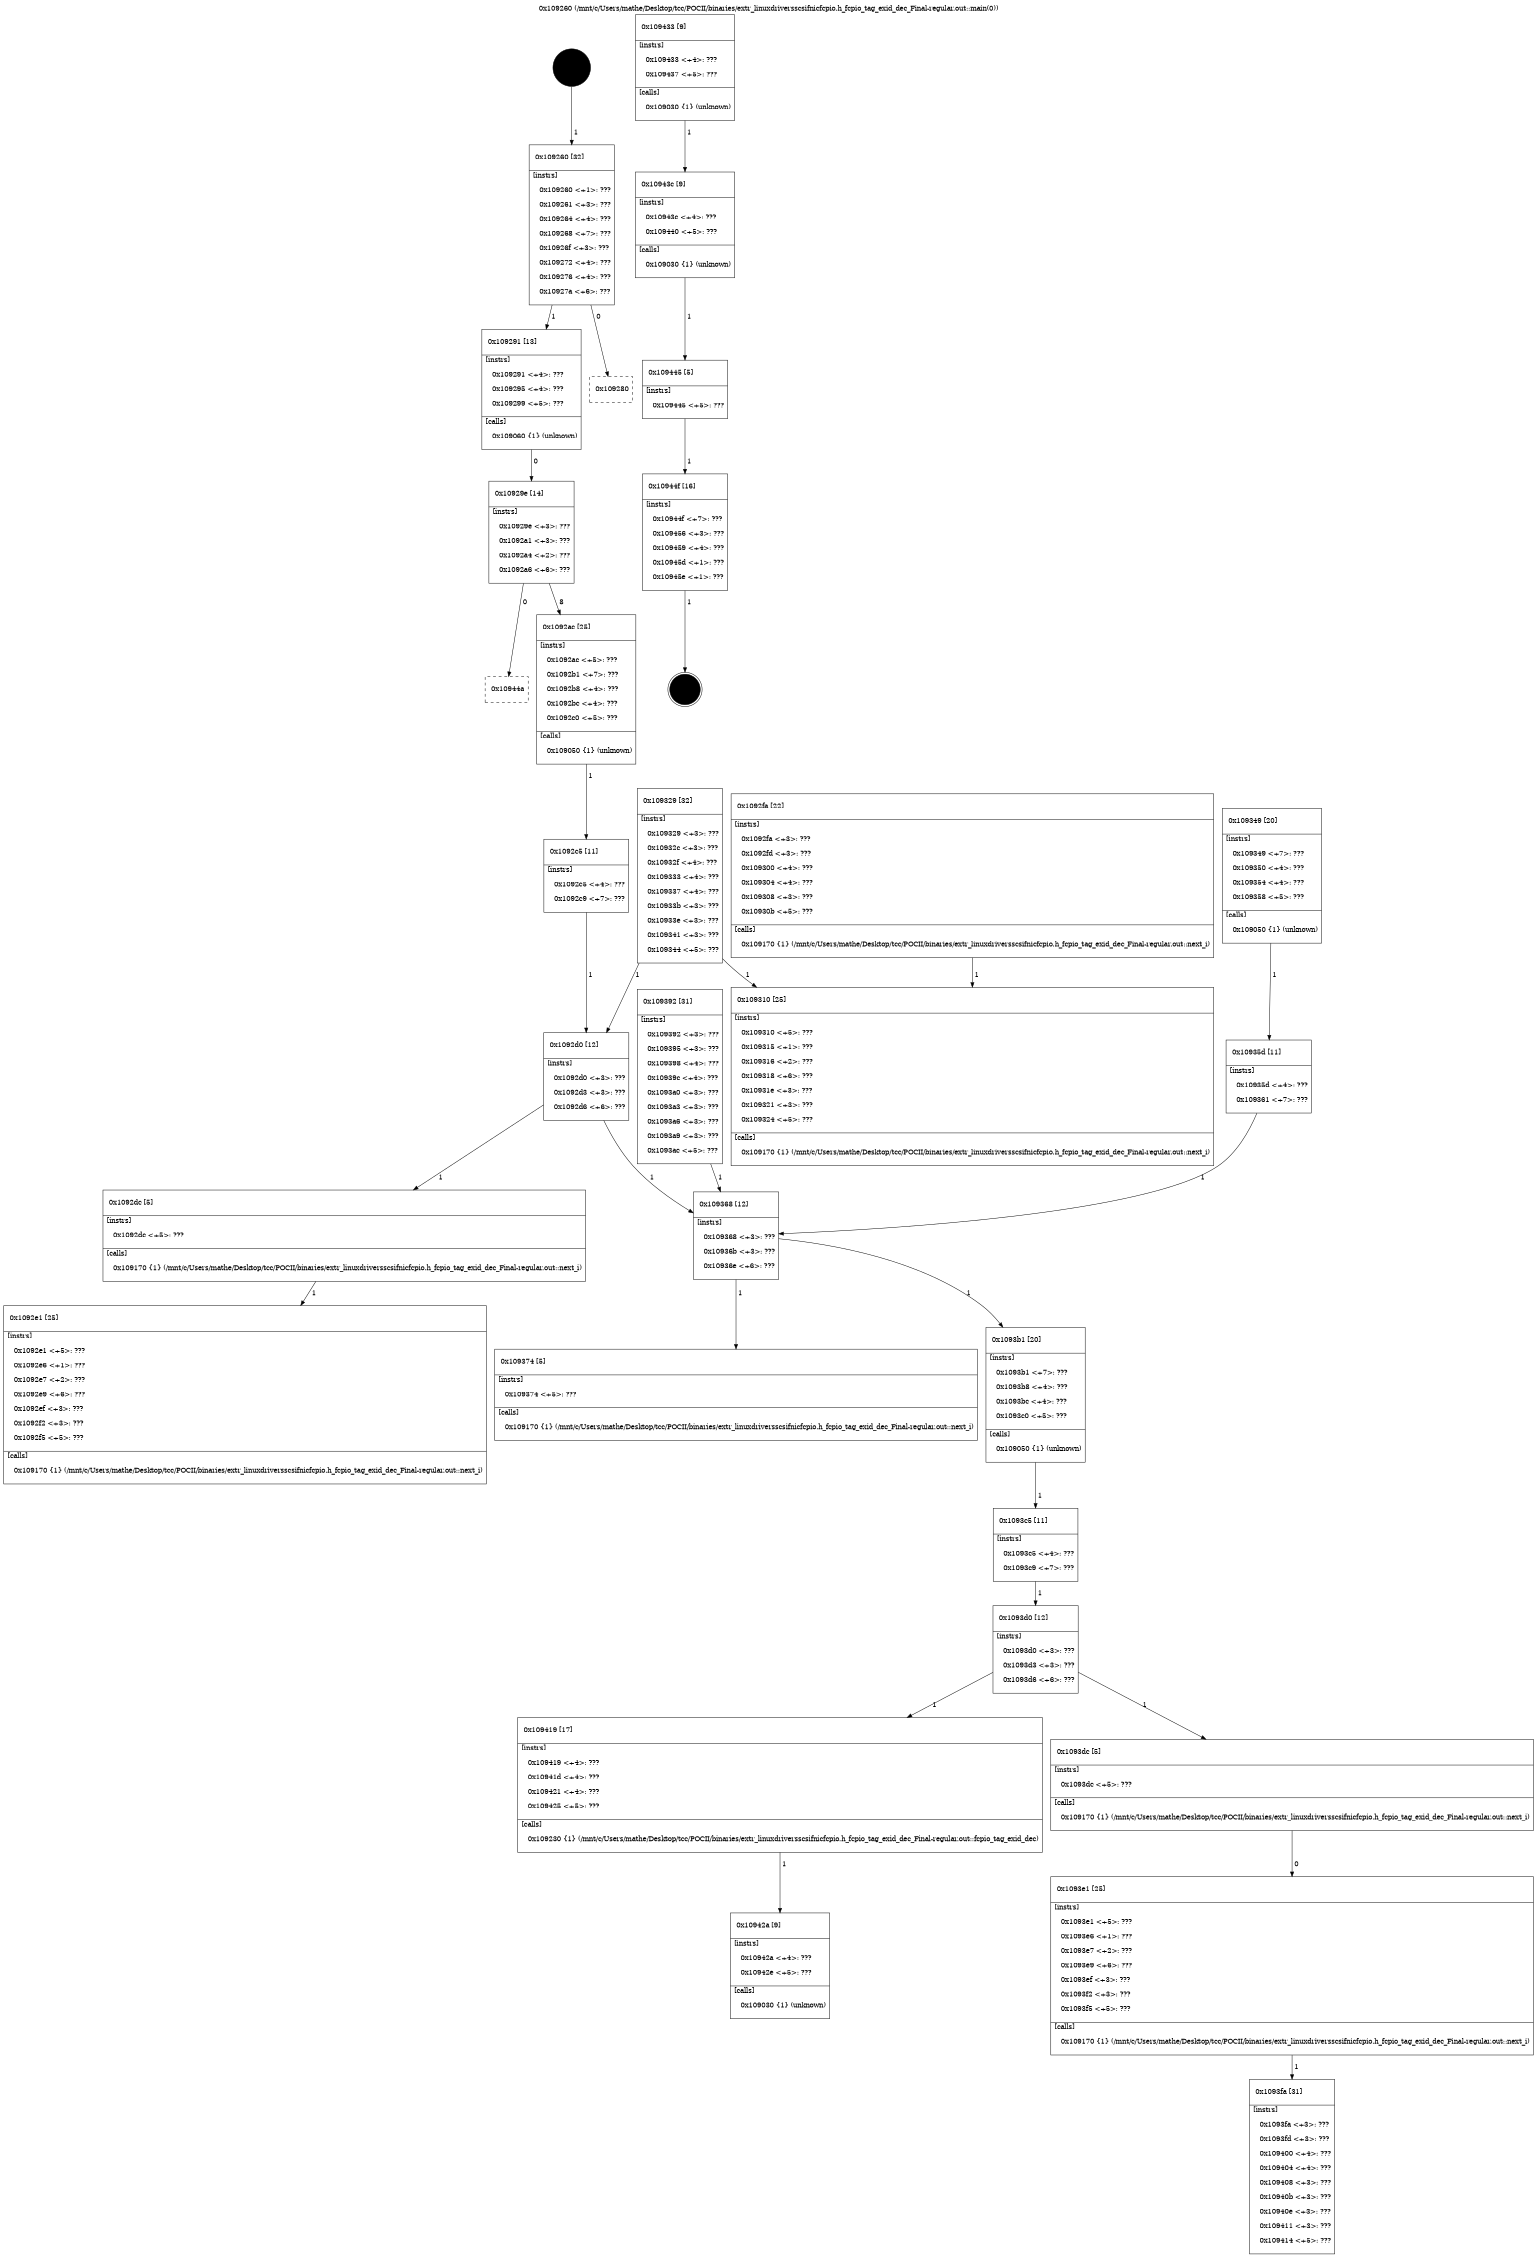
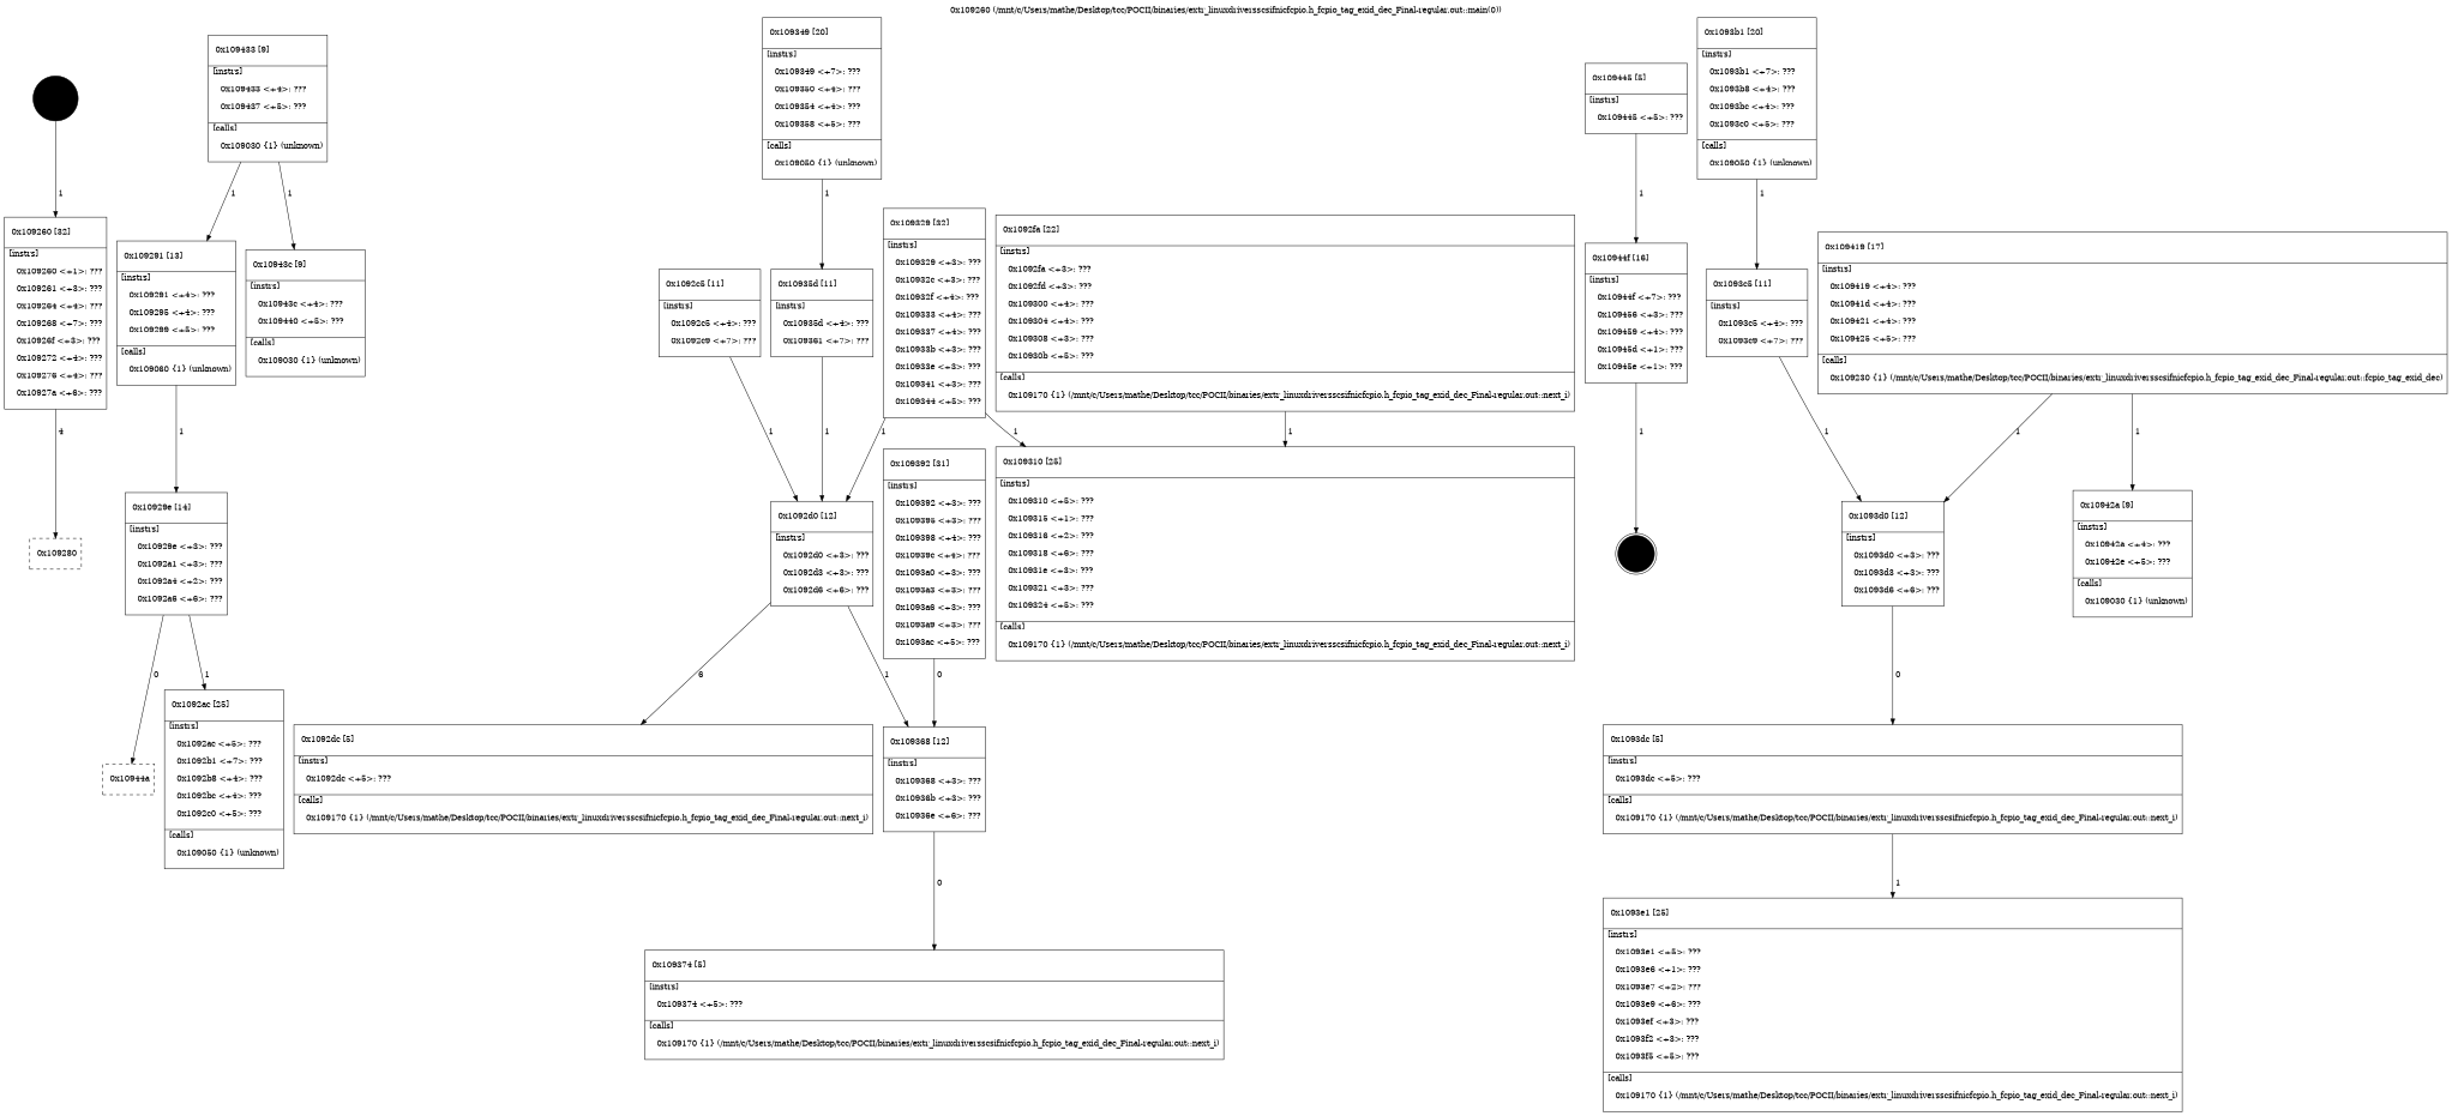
  digraph {
    label="0x109260 (/mnt/c/Users/mathe/Desktop/tcc/POCII/binaries/extr_linuxdriversscsifnicfcpio.h_fcpio_tag_exid_dec_Final-regular.out::main(0))"
    labelloc=t
    node [shape=record]
    Entry [fillcolor=black height=0.3 shape=circle style=filled width=0.3]
    n2 [label="{\n     0x109260 [32]\l\n     | [instrs]\l\n     &nbsp;&nbsp;0x109260 \<+1\>: ???\l\n     &nbsp;&nbsp;0x109261 \<+3\>: ???\l\n     &nbsp;&nbsp;0x109264 \<+4\>: ???\l\n     &nbsp;&nbsp;0x109268 \<+7\>: ???\l\n     &nbsp;&nbsp;0x10926f \<+3\>: ???\l\n     &nbsp;&nbsp;0x109272 \<+4\>: ???\l\n     &nbsp;&nbsp;0x109276 \<+4\>: ???\l\n     &nbsp;&nbsp;0x10927a \<+6\>: ???\l\n  }"]
    n3 [label="{\n     0x109291 [13]\l\n     | [instrs]\l\n     &nbsp;&nbsp;0x109291 \<+4\>: ???\l\n     &nbsp;&nbsp;0x109295 \<+4\>: ???\l\n     &nbsp;&nbsp;0x109299 \<+5\>: ???\l\n     | [calls]\l\n     &nbsp;&nbsp;0x109060 \{1\} (unknown)\l\n  }"]
    n4 [label="{\n     0x109280\l\n  }" style=dashed]
    n5 [label="{\n     0x10929e [14]\l\n     | [instrs]\l\n     &nbsp;&nbsp;0x10929e \<+3\>: ???\l\n     &nbsp;&nbsp;0x1092a1 \<+3\>: ???\l\n     &nbsp;&nbsp;0x1092a4 \<+2\>: ???\l\n     &nbsp;&nbsp;0x1092a6 \<+6\>: ???\l\n  }"]
    n6 [label="{\n     0x10944a\l\n  }" style=dashed]
    n7 [label="{\n     0x1092ac [25]\l\n     | [instrs]\l\n     &nbsp;&nbsp;0x1092ac \<+5\>: ???\l\n     &nbsp;&nbsp;0x1092b1 \<+7\>: ???\l\n     &nbsp;&nbsp;0x1092b8 \<+4\>: ???\l\n     &nbsp;&nbsp;0x1092bc \<+4\>: ???\l\n     &nbsp;&nbsp;0x1092c0 \<+5\>: ???\l\n     | [calls]\l\n     &nbsp;&nbsp;0x109050 \{1\} (unknown)\l\n  }"]
    n8 [label="{\n     0x1092c5 [11]\l\n     | [instrs]\l\n     &nbsp;&nbsp;0x1092c5 \<+4\>: ???\l\n     &nbsp;&nbsp;0x1092c9 \<+7\>: ???\l\n  }"]
    n9 [label="{\n     0x1092d0 [12]\l\n     | [instrs]\l\n     &nbsp;&nbsp;0x1092d0 \<+3\>: ???\l\n     &nbsp;&nbsp;0x1092d3 \<+3\>: ???\l\n     &nbsp;&nbsp;0x1092d6 \<+6\>: ???\l\n  }"]
    Exit [fillcolor=black height=0.3 peripheries=2 shape=circle style=filled width=0.3]
    n11 [label="{\n     0x1092dc [5]\l\n     | [instrs]\l\n     &nbsp;&nbsp;0x1092dc \<+5\>: ???\l\n     | [calls]\l\n     &nbsp;&nbsp;0x109170 \{1\} (/mnt/c/Users/mathe/Desktop/tcc/POCII/binaries/extr_linuxdriversscsifnicfcpio.h_fcpio_tag_exid_dec_Final-regular.out::next_i)\l\n  }"]
    n12 [label="{\n     0x109368 [12]\l\n     | [instrs]\l\n     &nbsp;&nbsp;0x109368 \<+3\>: ???\l\n     &nbsp;&nbsp;0x10936b \<+3\>: ???\l\n     &nbsp;&nbsp;0x10936e \<+6\>: ???\l\n  }"]
    n13 [label="{\n     0x109349 [20]\l\n     | [instrs]\l\n     &nbsp;&nbsp;0x109349 \<+7\>: ???\l\n     &nbsp;&nbsp;0x109350 \<+4\>: ???\l\n     &nbsp;&nbsp;0x109354 \<+4\>: ???\l\n     &nbsp;&nbsp;0x109358 \<+5\>: ???\l\n     | [calls]\l\n     &nbsp;&nbsp;0x109050 \{1\} (unknown)\l\n  }"]
    n14 [label="{\n     0x10935d [11]\l\n     | [instrs]\l\n     &nbsp;&nbsp;0x10935d \<+4\>: ???\l\n     &nbsp;&nbsp;0x109361 \<+7\>: ???\l\n  }"]
-   n15 [label="{\n     0x1092e1 [25]\l\n     | [instrs]\l\n     &nbsp;&nbsp;0x1092e1 \<+5\>: ???\l\n     &nbsp;&nbsp;0x1092e6 \<+1\>: ???\l\n     &nbsp;&nbsp;0x1092e7 \<+2\>: ???\l\n     &nbsp;&nbsp;0x1092e9 \<+6\>: ???\l\n     &nbsp;&nbsp;0x1092ef \<+3\>: ???\l\n     &nbsp;&nbsp;0x1092f2 \<+3\>: ???\l\n     &nbsp;&nbsp;0x1092f5 \<+5\>: ???\l\n     | [calls]\l\n     &nbsp;&nbsp;0x109170 \{1\} (/mnt/c/Users/mathe/Desktop/tcc/POCII/binaries/extr_linuxdriversscsifnicfcpio.h_fcpio_tag_exid_dec_Final-regular.out::next_i)\l\n  }"]
    n16 [label="{\n     0x1092fa [22]\l\n     | [instrs]\l\n     &nbsp;&nbsp;0x1092fa \<+3\>: ???\l\n     &nbsp;&nbsp;0x1092fd \<+3\>: ???\l\n     &nbsp;&nbsp;0x109300 \<+4\>: ???\l\n     &nbsp;&nbsp;0x109304 \<+4\>: ???\l\n     &nbsp;&nbsp;0x109308 \<+3\>: ???\l\n     &nbsp;&nbsp;0x10930b \<+5\>: ???\l\n     | [calls]\l\n     &nbsp;&nbsp;0x109170 \{1\} (/mnt/c/Users/mathe/Desktop/tcc/POCII/binaries/extr_linuxdriversscsifnicfcpio.h_fcpio_tag_exid_dec_Final-regular.out::next_i)\l\n  }"]
    n17 [label="{\n     0x109310 [25]\l\n     | [instrs]\l\n     &nbsp;&nbsp;0x109310 \<+5\>: ???\l\n     &nbsp;&nbsp;0x109315 \<+1\>: ???\l\n     &nbsp;&nbsp;0x109316 \<+2\>: ???\l\n     &nbsp;&nbsp;0x109318 \<+6\>: ???\l\n     &nbsp;&nbsp;0x10931e \<+3\>: ???\l\n     &nbsp;&nbsp;0x109321 \<+3\>: ???\l\n     &nbsp;&nbsp;0x109324 \<+5\>: ???\l\n     | [calls]\l\n     &nbsp;&nbsp;0x109170 \{1\} (/mnt/c/Users/mathe/Desktop/tcc/POCII/binaries/extr_linuxdriversscsifnicfcpio.h_fcpio_tag_exid_dec_Final-regular.out::next_i)\l\n  }"]
    n18 [label="{\n     0x109329 [32]\l\n     | [instrs]\l\n     &nbsp;&nbsp;0x109329 \<+3\>: ???\l\n     &nbsp;&nbsp;0x10932c \<+3\>: ???\l\n     &nbsp;&nbsp;0x10932f \<+4\>: ???\l\n     &nbsp;&nbsp;0x109333 \<+4\>: ???\l\n     &nbsp;&nbsp;0x109337 \<+4\>: ???\l\n     &nbsp;&nbsp;0x10933b \<+3\>: ???\l\n     &nbsp;&nbsp;0x10933e \<+3\>: ???\l\n     &nbsp;&nbsp;0x109341 \<+3\>: ???\l\n     &nbsp;&nbsp;0x109344 \<+5\>: ???\l\n  }"]
    n19 [label="{\n     0x1093b1 [20]\l\n     | [instrs]\l\n     &nbsp;&nbsp;0x1093b1 \<+7\>: ???\l\n     &nbsp;&nbsp;0x1093b8 \<+4\>: ???\l\n     &nbsp;&nbsp;0x1093bc \<+4\>: ???\l\n     &nbsp;&nbsp;0x1093c0 \<+5\>: ???\l\n     | [calls]\l\n     &nbsp;&nbsp;0x109050 \{1\} (unknown)\l\n  }"]
    n20 [label="{\n     0x109374 [5]\l\n     | [instrs]\l\n     &nbsp;&nbsp;0x109374 \<+5\>: ???\l\n     | [calls]\l\n     &nbsp;&nbsp;0x109170 \{1\} (/mnt/c/Users/mathe/Desktop/tcc/POCII/binaries/extr_linuxdriversscsifnicfcpio.h_fcpio_tag_exid_dec_Final-regular.out::next_i)\l\n  }"]
    n21 [label="{\n     0x1093c5 [11]\l\n     | [instrs]\l\n     &nbsp;&nbsp;0x1093c5 \<+4\>: ???\l\n     &nbsp;&nbsp;0x1093c9 \<+7\>: ???\l\n  }"]
    n22 [label="{\n     0x1093d0 [12]\l\n     | [instrs]\l\n     &nbsp;&nbsp;0x1093d0 \<+3\>: ???\l\n     &nbsp;&nbsp;0x1093d3 \<+3\>: ???\l\n     &nbsp;&nbsp;0x1093d6 \<+6\>: ???\l\n  }"]
    n23 [label="{\n     0x109392 [31]\l\n     | [instrs]\l\n     &nbsp;&nbsp;0x109392 \<+3\>: ???\l\n     &nbsp;&nbsp;0x109395 \<+3\>: ???\l\n     &nbsp;&nbsp;0x109398 \<+4\>: ???\l\n     &nbsp;&nbsp;0x10939c \<+4\>: ???\l\n     &nbsp;&nbsp;0x1093a0 \<+3\>: ???\l\n     &nbsp;&nbsp;0x1093a3 \<+3\>: ???\l\n     &nbsp;&nbsp;0x1093a6 \<+3\>: ???\l\n     &nbsp;&nbsp;0x1093a9 \<+3\>: ???\l\n     &nbsp;&nbsp;0x1093ac \<+5\>: ???\l\n  }"]
    n24 [label="{\n     0x109419 [17]\l\n     | [instrs]\l\n     &nbsp;&nbsp;0x109419 \<+4\>: ???\l\n     &nbsp;&nbsp;0x10941d \<+4\>: ???\l\n     &nbsp;&nbsp;0x109421 \<+4\>: ???\l\n     &nbsp;&nbsp;0x109425 \<+5\>: ???\l\n     | [calls]\l\n     &nbsp;&nbsp;0x109230 \{1\} (/mnt/c/Users/mathe/Desktop/tcc/POCII/binaries/extr_linuxdriversscsifnicfcpio.h_fcpio_tag_exid_dec_Final-regular.out::fcpio_tag_exid_dec)\l\n  }"]
    n25 [label="{\n     0x1093dc [5]\l\n     | [instrs]\l\n     &nbsp;&nbsp;0x1093dc \<+5\>: ???\l\n     | [calls]\l\n     &nbsp;&nbsp;0x109170 \{1\} (/mnt/c/Users/mathe/Desktop/tcc/POCII/binaries/extr_linuxdriversscsifnicfcpio.h_fcpio_tag_exid_dec_Final-regular.out::next_i)\l\n  }"]
    n26 [label="{\n     0x10942a [9]\l\n     | [instrs]\l\n     &nbsp;&nbsp;0x10942a \<+4\>: ???\l\n     &nbsp;&nbsp;0x10942e \<+5\>: ???\l\n     | [calls]\l\n     &nbsp;&nbsp;0x109030 \{1\} (unknown)\l\n  }"]
    n27 [label="{\n     0x1093e1 [25]\l\n     | [instrs]\l\n     &nbsp;&nbsp;0x1093e1 \<+5\>: ???\l\n     &nbsp;&nbsp;0x1093e6 \<+1\>: ???\l\n     &nbsp;&nbsp;0x1093e7 \<+2\>: ???\l\n     &nbsp;&nbsp;0x1093e9 \<+6\>: ???\l\n     &nbsp;&nbsp;0x1093ef \<+3\>: ???\l\n     &nbsp;&nbsp;0x1093f2 \<+3\>: ???\l\n     &nbsp;&nbsp;0x1093f5 \<+5\>: ???\l\n     | [calls]\l\n     &nbsp;&nbsp;0x109170 \{1\} (/mnt/c/Users/mathe/Desktop/tcc/POCII/binaries/extr_linuxdriversscsifnicfcpio.h_fcpio_tag_exid_dec_Final-regular.out::next_i)\l\n  }"]
-   n28 [label="{\n     0x1093fa [31]\l\n     | [instrs]\l\n     &nbsp;&nbsp;0x1093fa \<+3\>: ???\l\n     &nbsp;&nbsp;0x1093fd \<+3\>: ???\l\n     &nbsp;&nbsp;0x109400 \<+4\>: ???\l\n     &nbsp;&nbsp;0x109404 \<+4\>: ???\l\n     &nbsp;&nbsp;0x109408 \<+3\>: ???\l\n     &nbsp;&nbsp;0x10940b \<+3\>: ???\l\n     &nbsp;&nbsp;0x10940e \<+3\>: ???\l\n     &nbsp;&nbsp;0x109411 \<+3\>: ???\l\n     &nbsp;&nbsp;0x109414 \<+5\>: ???\l\n  }"]
    n29 [label="{\n     0x109433 [9]\l\n     | [instrs]\l\n     &nbsp;&nbsp;0x109433 \<+4\>: ???\l\n     &nbsp;&nbsp;0x109437 \<+5\>: ???\l\n     | [calls]\l\n     &nbsp;&nbsp;0x109030 \{1\} (unknown)\l\n  }"]
    n30 [label="{\n     0x10943c [9]\l\n     | [instrs]\l\n     &nbsp;&nbsp;0x10943c \<+4\>: ???\l\n     &nbsp;&nbsp;0x109440 \<+5\>: ???\l\n     | [calls]\l\n     &nbsp;&nbsp;0x109030 \{1\} (unknown)\l\n  }"]
    n31 [label="{\n     0x109445 [5]\l\n     | [instrs]\l\n     &nbsp;&nbsp;0x109445 \<+5\>: ???\l\n  }"]
    n32 [label="{\n     0x10944f [16]\l\n     | [instrs]\l\n     &nbsp;&nbsp;0x10944f \<+7\>: ???\l\n     &nbsp;&nbsp;0x109456 \<+3\>: ???\l\n     &nbsp;&nbsp;0x109459 \<+4\>: ???\l\n     &nbsp;&nbsp;0x10945d \<+1\>: ???\l\n     &nbsp;&nbsp;0x10945e \<+1\>: ???\l\n  }"]
    Entry -> n2 [label=" 1"]
-   n2 -> n3 [label=" 1"]
-   n2 -> n4 [label=" 0"]
-   n3 -> n5 [label=" 0"]
+   n29 -> n3 [label=" 1"]
+   n2 -> n4 [label=" 4"]
+   n3 -> n5 [label=" 1"]
    n5 -> n6 [label=" 0"]
-   n5 -> n7 [label=" 8"]
-   n7 -> n8 [label=" 1"]
+   n5 -> n7 [label=" 1"]
    n8 -> n9 [label=" 1"]
-   n9 -> n11 [label=" 1"]
+   n9 -> n11 [label=" 6"]
    n9 -> n12 [label=" 1"]
-   n11 -> n15 [label=" 1"]
-   n12 -> n19 [label=" 1"]
-   n12 -> n20 [label=" 1"]
+   n12 -> n20 [label=" 0"]
    n13 -> n14 [label=" 1"]
-   n14 -> n12 [label=" 1"]
+   n14 -> n9 [label=" 1"]
    n16 -> n17 [label=" 1"]
    n18 -> n9 [label=" 1"]
    n18 -> n17 [label=" 1"]
    n19 -> n21 [label=" 1"]
    n21 -> n22 [label=" 1"]
-   n22 -> n24 [label=" 1"]
-   n22 -> n25 [label=" 1"]
-   n23 -> n12 [label=" 1"]
+   n24 -> n22 [label=" 1"]
+   n22 -> n25 [label=" 0"]
+   n23 -> n12 [label=" 0"]
    n24 -> n26 [label=" 1"]
-   n25 -> n27 [label=" 0"]
-   n27 -> n28 [label=" 1"]
+   n25 -> n27 [label=" 1"]
    n29 -> n30 [label=" 1"]
-   n30 -> n31 [label=" 1"]
    n31 -> n32 [label=" 1"]
    n32 -> Exit [label=" 1"]
  }
